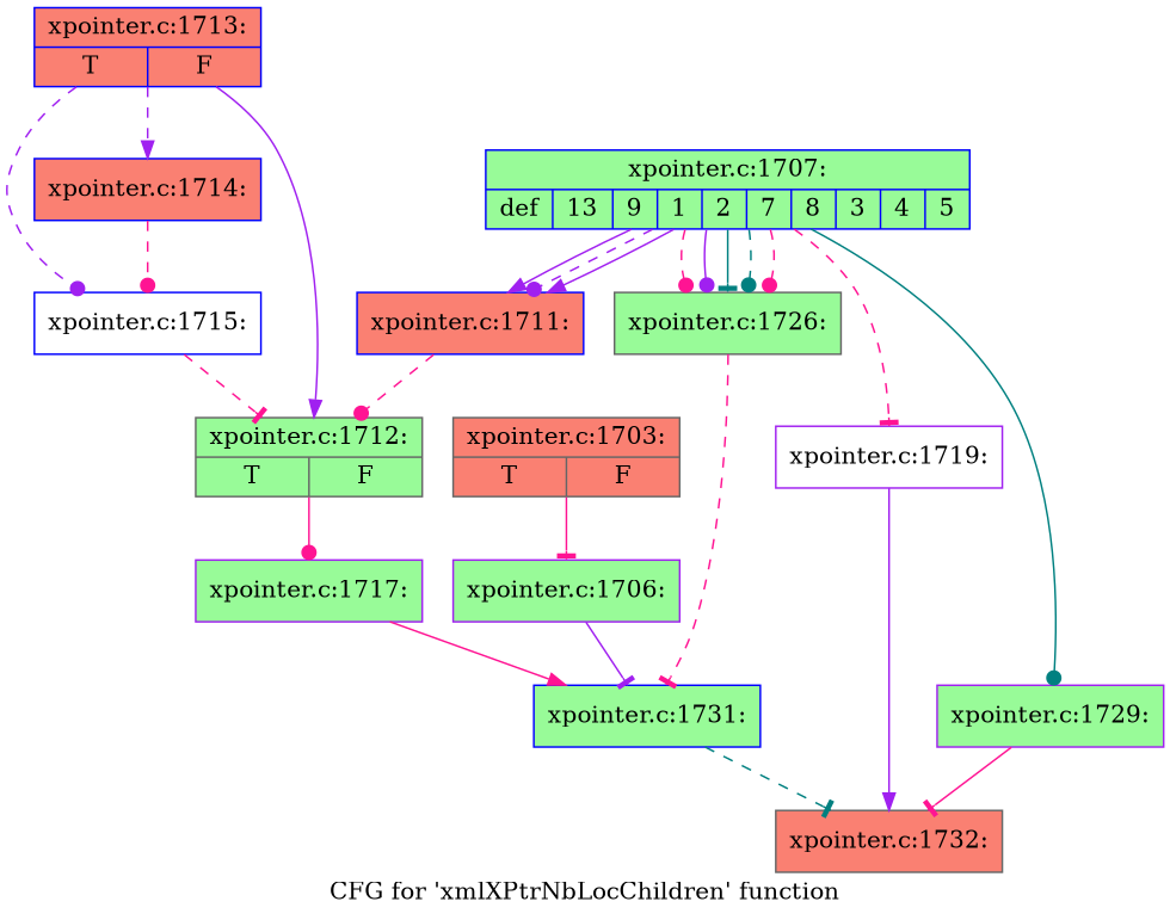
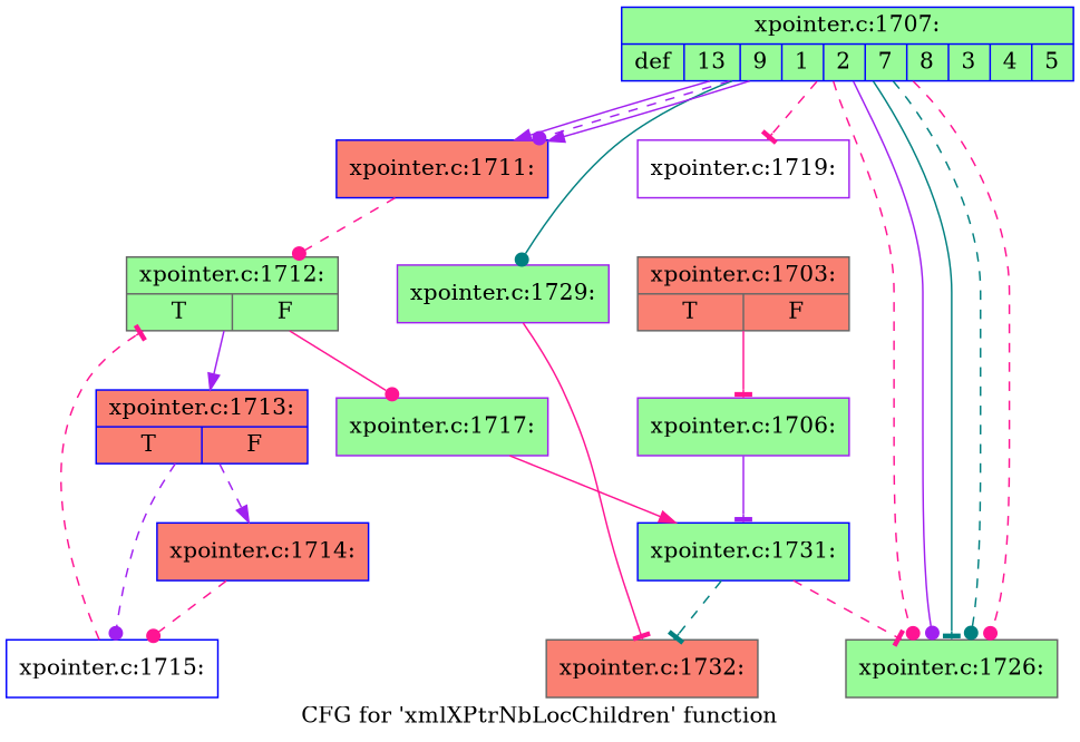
  digraph {
    label="CFG for 'xmlXPtrNbLocChildren' function"
    node [color=blue fillcolor=palegreen shape=record style=filled]
    edge [arrowhead=dot color=deeppink style=solid]
    n1 [color=gray40 fillcolor=salmon label="{xpointer.c:1703:|{<s0>T|<s1>F}}"]
    n2 [color=purple label="{xpointer.c:1706:}"]
    n3 [label="{xpointer.c:1731:}"]
    n4 [label="{xpointer.c:1707:|{<s0>def|<s1>13|<s2>9|<s3>1|<s4>2|<s5>7|<s6>8|<s7>3|<s8>4|<s9>5}}"]
    n5 [color=purple label="{xpointer.c:1729:}"]
    n6 [fillcolor=salmon label="{xpointer.c:1711:}"]
    n7 [color=purple fillcolor=white label="{xpointer.c:1719:}"]
    n8 [color=gray40 label="{xpointer.c:1726:}"]
    n9 [color=gray40 fillcolor=salmon label="{xpointer.c:1732:}"]
    n10 [color=gray40 label="{xpointer.c:1712:|{<s0>T|<s1>F}}"]
    n11 [fillcolor=salmon label="{xpointer.c:1713:|{<s0>T|<s1>F}}"]
    n12 [color=purple label="{xpointer.c:1717:}"]
    n13 [fillcolor=salmon label="{xpointer.c:1714:}"]
    n14 [fillcolor=white label="{xpointer.c:1715:}"]
    n1 -> n2 [arrowhead=tee]
    n2 -> n3 [arrowhead=tee color=purple]
    n3 -> n9 [arrowhead=tee color=teal style=dashed]
    n4 -> n5 [color=teal]
    n4 -> n6 [arrowhead=normal color=purple]
    n4 -> n6 [color=purple style=dashed]
    n4 -> n6 [arrowhead=normal color=purple]
    n4 -> n7 [arrowhead=tee style=dashed]
    n4 -> n8 [style=dashed]
    n4 -> n8 [color=purple]
    n4 -> n8 [arrowhead=tee color=teal]
    n4 -> n8 [color=teal style=dashed]
    n4 -> n8 [style=dashed]
    n5 -> n9 [arrowhead=tee]
    n6 -> n10 [style=dashed]
-   n7 -> n9 [arrowhead=normal color=purple]
-   n8 -> n3 [arrowhead=tee style=dashed]
-   n11 -> n10 [arrowhead=normal color=purple]
+   n3 -> n8 [arrowhead=tee style=dashed]
+   n10 -> n11 [arrowhead=normal color=purple]
    n10 -> n12
    n11 -> n13 [arrowhead=normal color=purple style=dashed]
    n11 -> n14 [color=purple style=dashed]
    n12 -> n3 [arrowhead=normal]
    n13 -> n14 [style=dashed]
    n14 -> n10 [arrowhead=tee style=dashed]
  }
